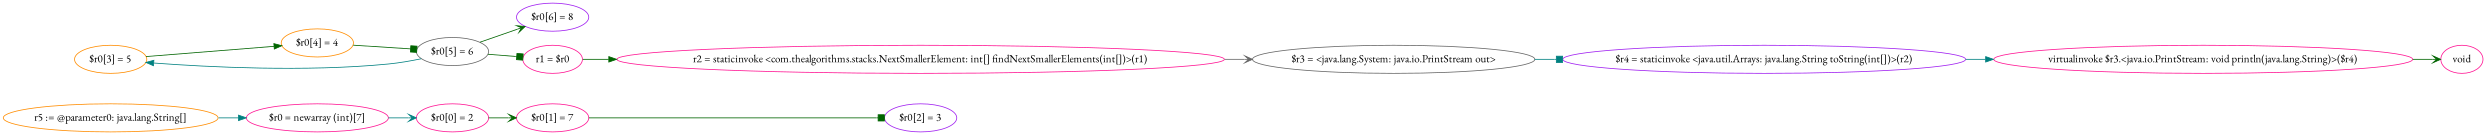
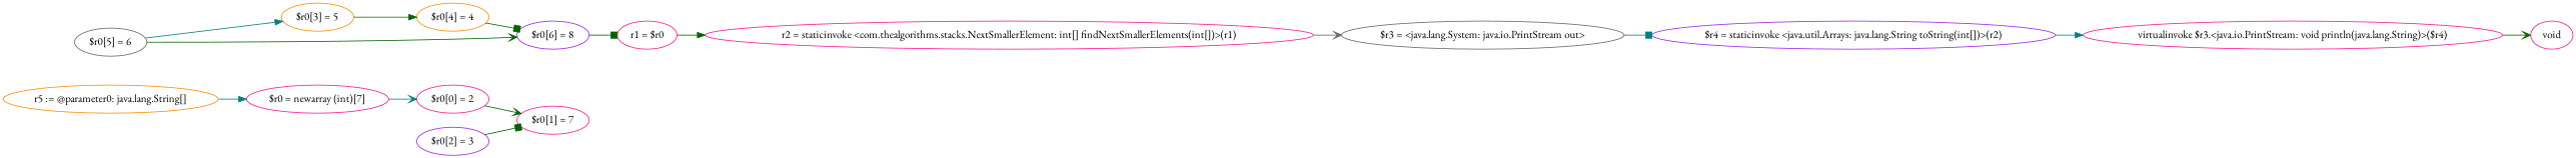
  digraph {
    fontname="EB Garamond"
    rankdir=LR
    node [color=deeppink fontname="EB Garamond"]
    edge [arrowhead=normal color=darkgreen fontname="EB Garamond"]
    "r5 := @parameter0: java.lang.String[]" [color=darkorange]
    "$r0 = newarray (int)[7]"
    "$r0[0] = 2"
    "$r0[1] = 7"
    "$r0[2] = 3" [color=purple]
    "$r0[3] = 5" [color=darkorange]
    "$r0[4] = 4" [color=darkorange]
    "$r0[5] = 6" [color=gray40]
    "$r0[6] = 8" [color=purple]
    "r1 = $r0"
    "r2 = staticinvoke <com.thealgorithms.stacks.NextSmallerElement: int[] findNextSmallerElements(int[])>(r1)"
    "$r3 = <java.lang.System: java.io.PrintStream out>" [color=gray40]
    "$r4 = staticinvoke <java.util.Arrays: java.lang.String toString(int[])>(r2)" [color=purple]
    "virtualinvoke $r3.<java.io.PrintStream: void println(java.lang.String)>($r4)"
    n15 [label=void]
    "r5 := @parameter0: java.lang.String[]" -> "$r0 = newarray (int)[7]" [color=teal]
    "$r0 = newarray (int)[7]" -> "$r0[0] = 2" [arrowhead=vee color=teal]
    "$r0[0] = 2" -> "$r0[1] = 7" [arrowhead=vee]
-   "$r0[1] = 7" -> "$r0[2] = 3" [arrowhead=box]
+   "$r0[2] = 3" -> "$r0[1] = 7" [arrowhead=box]
    "$r0[3] = 5" -> "$r0[4] = 4"
-   "$r0[4] = 4" -> "$r0[5] = 6" [arrowhead=box]
+   "$r0[4] = 4" -> "$r0[6] = 8" [arrowhead=box]
    "$r0[5] = 6" -> "$r0[3] = 5" [color=teal]
    "$r0[5] = 6" -> "$r0[6] = 8" [arrowhead=vee]
-   "$r0[5] = 6" -> "r1 = $r0" [arrowhead=box]
+   "$r0[6] = 8" -> "r1 = $r0" [arrowhead=box]
    "r1 = $r0" -> "r2 = staticinvoke <com.thealgorithms.stacks.NextSmallerElement: int[] findNextSmallerElements(int[])>(r1)"
    "r2 = staticinvoke <com.thealgorithms.stacks.NextSmallerElement: int[] findNextSmallerElements(int[])>(r1)" -> "$r3 = <java.lang.System: java.io.PrintStream out>" [arrowhead=vee color=gray40]
    "$r3 = <java.lang.System: java.io.PrintStream out>" -> "$r4 = staticinvoke <java.util.Arrays: java.lang.String toString(int[])>(r2)" [arrowhead=box color=teal]
    "$r4 = staticinvoke <java.util.Arrays: java.lang.String toString(int[])>(r2)" -> "virtualinvoke $r3.<java.io.PrintStream: void println(java.lang.String)>($r4)" [color=teal]
    "virtualinvoke $r3.<java.io.PrintStream: void println(java.lang.String)>($r4)" -> n15 [arrowhead=vee]
  }
